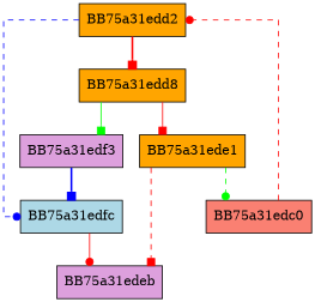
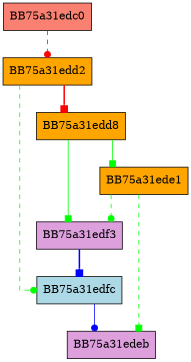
  digraph {
    splines=ortho
    node [fillcolor=orange shape=box style=filled]
    edge [arrowhead=box color=red style=dashed]
    BB75a31edd2
    BB75a31edc0 [fillcolor=salmon]
    BB75a31edfc [fillcolor=lightblue]
    BB75a31edd8
    BB75a31edeb [fillcolor=plum]
    BB75a31edf3 [fillcolor=plum]
    BB75a31ede1
-   BB75a31edd2 -> BB75a31edfc [arrowhead=dot color=blue]
+   BB75a31edd2 -> BB75a31edfc [arrowhead=dot color=green]
    BB75a31edd2 -> BB75a31edd8 [style=bold]
    BB75a31edc0 -> BB75a31edd2 [arrowhead=dot]
-   BB75a31edfc -> BB75a31edeb [arrowhead=dot style=solid]
+   BB75a31edfc -> BB75a31edeb [arrowhead=dot color=blue style=solid]
    BB75a31edd8 -> BB75a31edf3 [color=green style=solid]
-   BB75a31edd8 -> BB75a31ede1 [style=solid]
+   BB75a31edd8 -> BB75a31ede1 [color=green style=solid]
    BB75a31edf3 -> BB75a31edfc [color=blue style=bold]
-   BB75a31ede1 -> BB75a31edeb
-   BB75a31ede1 -> BB75a31edc0 [arrowhead=dot color=green]
+   BB75a31ede1 -> BB75a31edeb [color=green]
+   BB75a31ede1 -> BB75a31edf3 [arrowhead=dot color=green]
  }
